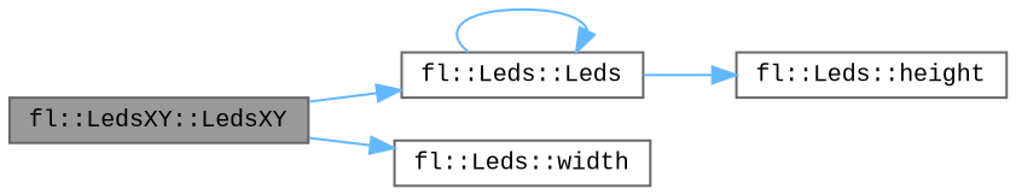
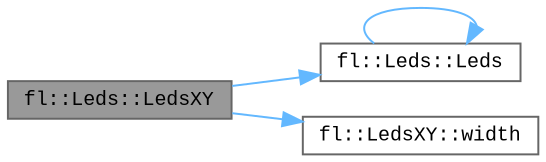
  digraph {
    fontname="Liberation Mono"
    rankdir=LR
    node [color=grey40 fillcolor=white fontname="Liberation Mono" fontsize=10 shape=box style=filled]
    edge [color=steelblue1 fontname="Liberation Mono" fontsize=10 labelfontname=Helvetica labelfontsize=10 style=solid]
-   n1 [color=gray40 fillcolor=grey60 fontcolor=black height=0.2 label="fl::LedsXY::LedsXY" width=0.4]
+   n1 [color=gray40 fillcolor=grey60 fontcolor=black height=0.2 label="fl::Leds::LedsXY" width=0.4]
    n2 [height=0.2 label="fl::Leds::Leds" width=0.4]
-   n3 [height=0.2 label="fl::Leds::width" width=0.4]
-   n4 [height=0.2 label="fl::Leds::height" width=0.4]
+   n3 [height=0.2 label="fl::LedsXY::width" width=0.4]
    n1 -> n2
    n1 -> n3
    n2 -> n2
-   n2 -> n4
  }
